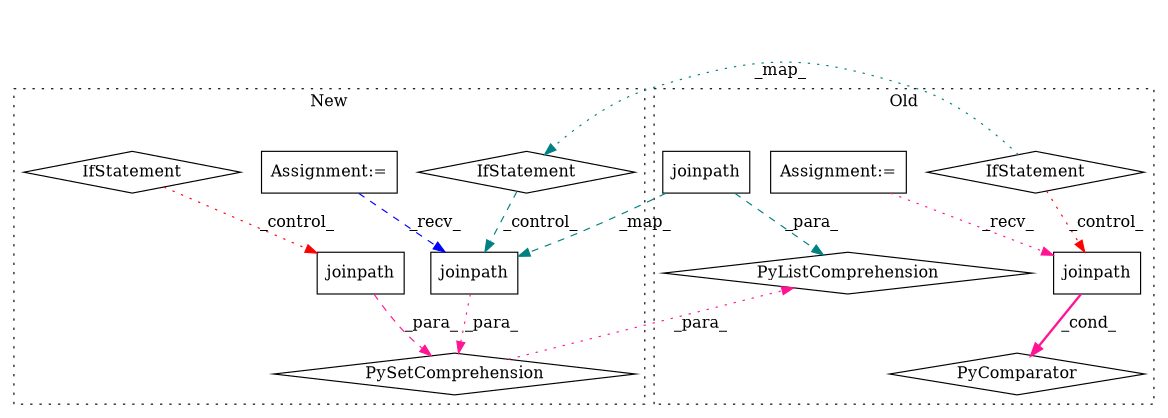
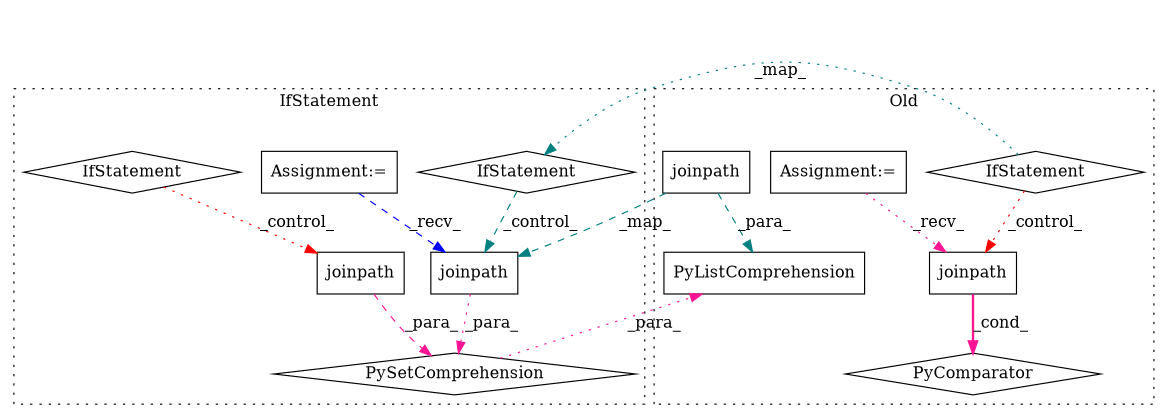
  digraph {
    node [a=32 l=36 s=9842 shape=diamond]
    edge [color=deeppink style=dotted]
-   n1 [a=109 l=233 label=PyListComprehension s=9734]
+   n1 [a=109 l=233 label=PyListComprehension s=9734 shape=box]
    n2 [a=113 label=PyComparator]
    n3 [a=7 label="Assignment:=" shape=box]
    n4 [l="9,1" label=joinpath s="9745,9755" shape=box]
    n5 [l="9,1" label=joinpath s="9745,9755" shape=box]
    n6 [a=25 label=IfStatement]
    n7 [l="9,1" label=joinpath s="9748,9758" shape=box]
    n8 [a=111 l=248 label=PySetComprehension s=9737]
    n9 [l="9,1" label=joinpath s="9748,9758" shape=box]
    n10 [a=25 label=IfStatement s=9860]
    n11 [a=7 label="Assignment:=" s=9860 shape=box]
    n12 [a=25 l=20 label=IfStatement s=9957]
    subgraph cluster_1 {
      label=Old
      style=dotted
      n1
      n2
      n3
      n4
      n5
      n6
    }
    subgraph cluster_2 {
-     label=New
+     label=IfStatement
      style=dotted
      n7
      n8
      n9
      n10
      n11
      n12
    }
    n3 -> n4 [label=_recv_]
    n4 -> n2 [label=_cond_ style=bold]
    n5 -> n1 [color=teal label=_para_ style=dashed]
    n5 -> n9 [color=teal label=_map_ style=dashed]
    n6 -> n4 [color=red label=_control_]
    n6 -> n10 [color=teal label=_map_]
    n7 -> n8 [label=_para_ style=dashed]
    n8 -> n1 [label=_para_]
    n9 -> n8 [label=_para_]
    n10 -> n9 [color=teal label=_control_ style=dashed]
    n11 -> n9 [color=blue label=_recv_ style=dashed]
    n12 -> n7 [color=red label=_control_]
  }
